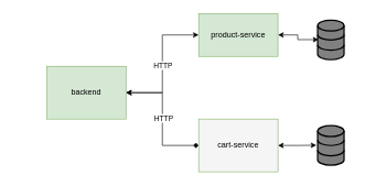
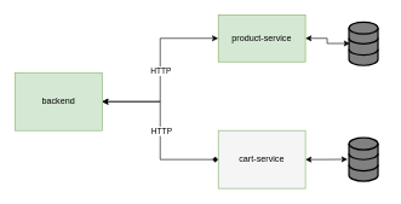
  <mxCell id="0" />
  <mxCell id="1" parent="0" />
  <mxCell id="2" style="edgeStyle=orthogonalEdgeStyle;rounded=0;orthogonalLoop=1;jettySize=auto;html=1;entryX=0;entryY=0.5;entryDx=0;entryDy=0;startArrow=classic;startFill=1;" edge="1" parent="1" source="6" target="8"><mxGeometry relative="1" as="geometry" /></mxCell>
  <mxCell id="3" value="HTTP" style="edgeLabel;html=1;align=center;verticalAlign=middle;resizable=0;points=[];" vertex="1" connectable="0" parent="2"><mxGeometry x="0.061" relative="1" as="geometry"><mxPoint y="8" as="offset" /></mxGeometry></mxCell>
  <mxCell id="4" style="edgeStyle=orthogonalEdgeStyle;rounded=0;orthogonalLoop=1;jettySize=auto;html=1;startArrow=classic;startFill=1;endArrow=diamond;" edge="1" parent="1" source="6" target="10"><mxGeometry relative="1" as="geometry" /></mxCell>
  <mxCell id="5" value="HTTP" style="edgeLabel;html=1;align=center;verticalAlign=middle;resizable=0;points=[];" vertex="1" connectable="0" parent="4"><mxGeometry x="0.095" y="1" relative="1" as="geometry"><mxPoint y="-11" as="offset" /></mxGeometry></mxCell>
- <mxCell id="6" value="backend" style="rounded=0;whiteSpace=wrap;html=1;fillColor=#d5e8d4;strokeColor=#82b366;" vertex="1" parent="1"><mxGeometry x="70" y="100" width="120" height="80" as="geometry" /></mxCell>
+ <mxCell id="6" value="backend" style="rounded=0;whiteSpace=wrap;html=1;fillColor=#d5e8d4;strokeColor=#82b366;" vertex="1" parent="1"><mxGeometry y="100" width="120" height="80" as="geometry" x="20" /></mxCell>
  <mxCell id="7" style="edgeStyle=orthogonalEdgeStyle;rounded=0;orthogonalLoop=1;jettySize=auto;html=1;entryX=0.034;entryY=0.493;entryDx=0;entryDy=0;entryPerimeter=0;startArrow=classic;startFill=1;" edge="1" parent="1" source="8" target="12"><mxGeometry relative="1" as="geometry" /></mxCell>
  <mxCell id="8" value="product-service" style="rounded=0;whiteSpace=wrap;html=1;fillColor=#d5e8d4;strokeColor=#82b366;" vertex="1" parent="1"><mxGeometry x="300" y="20" width="120" height="65" as="geometry" /></mxCell>
  <mxCell id="9" style="edgeStyle=orthogonalEdgeStyle;rounded=0;orthogonalLoop=1;jettySize=auto;html=1;entryX=-0.046;entryY=0.495;entryDx=0;entryDy=0;entryPerimeter=0;startArrow=classic;startFill=1;" edge="1" parent="1" source="10" target="15"><mxGeometry relative="1" as="geometry" /></mxCell>
  <mxCell id="10" value="cart-service" style="rounded=0;whiteSpace=wrap;html=1;fillColor=#f5f5f5;strokeColor=#82b366;" vertex="1" parent="1"><mxGeometry x="300" y="180" width="120" height="80" as="geometry" /></mxCell>
  <mxCell id="11" value="" style="group" vertex="1" connectable="0" parent="1"><mxGeometry x="480" y="30" width="50" height="70" as="geometry" /></mxCell>
  <mxCell id="12" value="" style="html=1;verticalLabelPosition=bottom;align=center;labelBackgroundColor=#ffffff;verticalAlign=top;strokeWidth=2;strokeColor=#000000;shadow=0;dashed=0;shape=mxgraph.ios7.icons.data;fillColor=#808080;" vertex="1" parent="11"><mxGeometry width="40" height="60" as="geometry" /></mxCell>
  <mxCell id="13" value="" style="shape=image;verticalLabelPosition=bottom;labelBackgroundColor=default;verticalAlign=top;aspect=fixed;imageAspect=0;image=https://cdn.icon-icons.com/icons2/2415/PNG/512/mongodb_original_logo_icon_146424.png;" vertex="1" parent="11"><mxGeometry x="20" y="40" width="30" height="30" as="geometry" /></mxCell>
  <mxCell id="14" value="" style="group" vertex="1" connectable="0" parent="1"><mxGeometry x="480" y="190" width="50" height="70" as="geometry" /></mxCell>
  <mxCell id="15" value="" style="html=1;verticalLabelPosition=bottom;align=center;labelBackgroundColor=#ffffff;verticalAlign=top;strokeWidth=2;strokeColor=#000000;shadow=0;dashed=0;shape=mxgraph.ios7.icons.data;fillColor=#808080;container=0;" vertex="1" parent="14"><mxGeometry width="40" height="60" as="geometry" /></mxCell>
  <mxCell id="16" value="" style="shape=image;verticalLabelPosition=bottom;labelBackgroundColor=default;verticalAlign=top;aspect=fixed;imageAspect=0;image=https://upload.wikimedia.org/wikipedia/commons/thumb/2/29/Postgresql_elephant.svg/1985px-Postgresql_elephant.svg.png;container=0;" vertex="1" parent="14"><mxGeometry x="20.92" y="40" width="29.08" height="30" as="geometry" /></mxCell>
